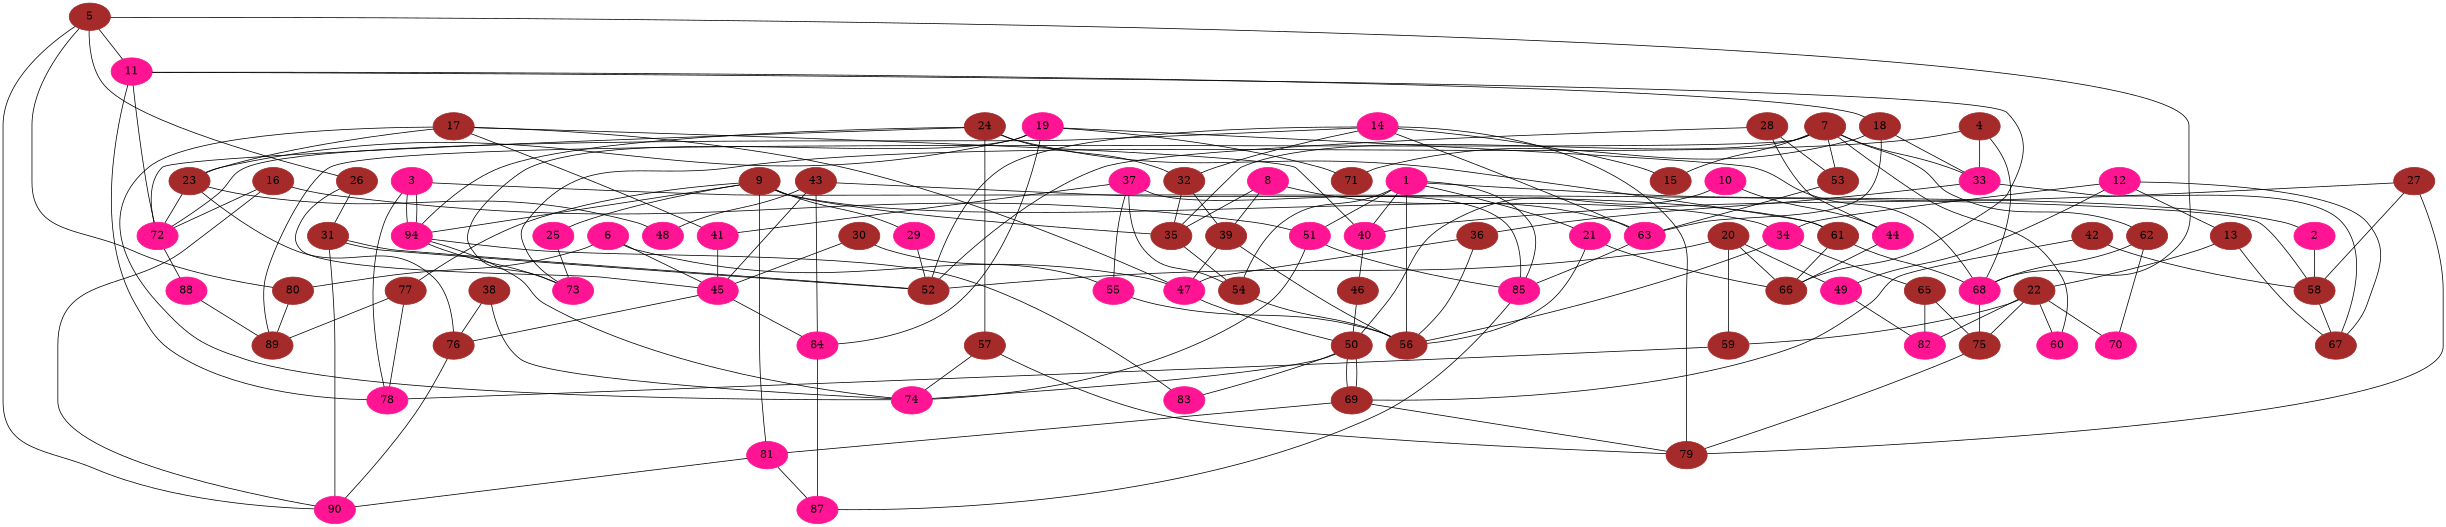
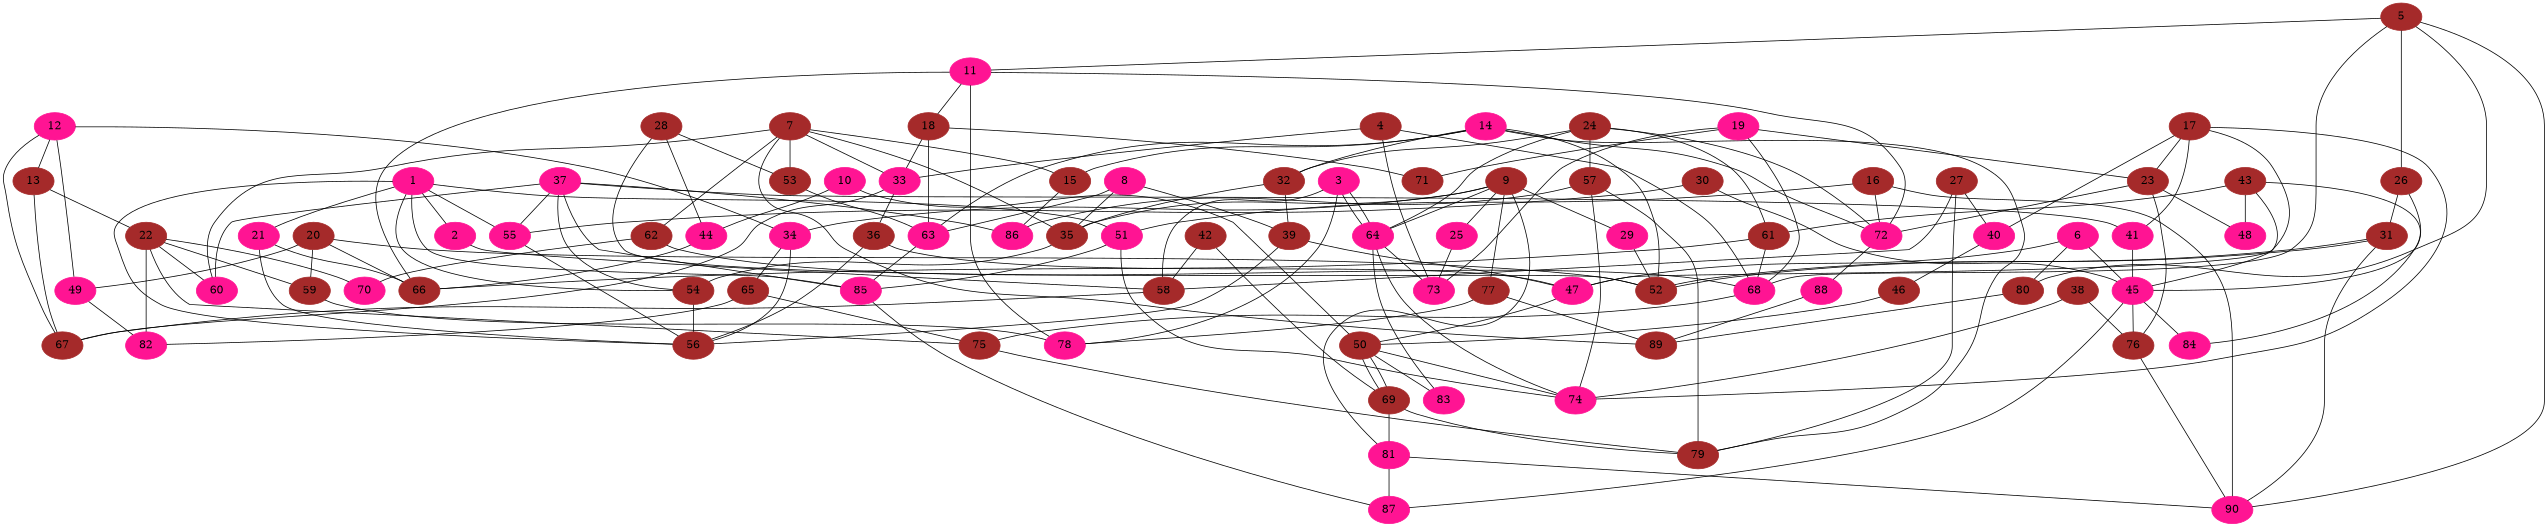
  graph {
    node [color=brown style=filled]
    1 [color=deeppink]
    2 [color=deeppink]
    21 [color=deeppink]
    40 [color=deeppink]
    51 [color=deeppink]
    54
    56
    85 [color=deeppink]
    58
    66
    46
    74 [color=deeppink]
    87 [color=deeppink]
    67
    73 [color=deeppink]
    3 [color=deeppink]
-   64 [color=deeppink label=94]
+   64 [color=deeppink]
    78 [color=deeppink]
    83 [color=deeppink]
    4
    33 [color=deeppink]
    68 [color=deeppink]
    36
    75
    5
    11 [color=deeppink]
    26
    80
    90 [color=deeppink]
    18
    72 [color=deeppink]
    45 [color=deeppink]
    31
    89
    6 [color=deeppink]
    47 [color=deeppink]
    84 [color=deeppink]
    76
    50
    7
    15
    35
    53
    60 [color=deeppink]
    62
+   86 [color=deeppink]
    63 [color=deeppink]
    70 [color=deeppink]
    8 [color=deeppink]
    39
    9
    25 [color=deeppink]
    29 [color=deeppink]
    34 [color=deeppink]
    77
    81 [color=deeppink]
    52
    65
    10 [color=deeppink]
    44 [color=deeppink]
    69
    71
    88 [color=deeppink]
    12 [color=deeppink]
    13
    49 [color=deeppink]
    22
    82 [color=deeppink]
    59
    14 [color=deeppink]
    32
    79
    16
    17
    23
    41 [color=deeppink]
    48 [color=deeppink]
    19 [color=deeppink]
    20
    24
    57
    61
    27
    28
    30
    55 [color=deeppink]
    37 [color=deeppink]
    38
    42
    43
    1 -- 2
    1 -- 21
-   1 -- 40
+   1 -- 55
    1 -- 51
    1 -- 54
    1 -- 56
    1 -- 85
    2 -- 58
    21 -- 56
    21 -- 66
    40 -- 46
    51 -- 85
    51 -- 74
    54 -- 56
    85 -- 87
    58 -- 67
    46 -- 50
    3 -- 58
    3 -- 64
    3 -- 64
    3 -- 78
    64 -- 74
    64 -- 73
    64 -- 83
    4 -- 73
    4 -- 33
    4 -- 68
    33 -- 67
    33 -- 36
    68 -- 75
    36 -- 56
    36 -- 47
    75 -- 79
    5 -- 68
    5 -- 11
    5 -- 26
    5 -- 80
    5 -- 90
    11 -- 66
    11 -- 78
    11 -- 18
    11 -- 72
    26 -- 45
    26 -- 31
    80 -- 89
    18 -- 33
    18 -- 63
    18 -- 71
    72 -- 88
-   84 -- 87
+   45 -- 87
    45 -- 84
    45 -- 76
    31 -- 90
    31 -- 52
    31 -- 52
    6 -- 80
    6 -- 45
    6 -- 47
    47 -- 50
    76 -- 90
    50 -- 74
    50 -- 83
    50 -- 69
    50 -- 69
    7 -- 33
    7 -- 89
    7 -- 15
    7 -- 35
    7 -- 53
    7 -- 60
    7 -- 62
+   15 -- 86
    35 -- 54
    53 -- 63
    62 -- 68
    62 -- 70
    63 -- 85
    8 -- 35
    8 -- 63
    8 -- 39
    39 -- 56
    39 -- 47
    9 -- 64
    9 -- 35
    9 -- 25
    9 -- 29
    9 -- 34
    9 -- 77
    9 -- 81
    25 -- 73
    29 -- 52
    34 -- 56
    34 -- 65
    77 -- 78
    77 -- 89
    81 -- 87
    81 -- 90
    65 -- 75
    65 -- 82
    10 -- 50
    10 -- 44
    44 -- 66
    69 -- 81
    69 -- 79
    88 -- 89
    12 -- 67
    12 -- 34
    12 -- 13
    12 -- 49
    13 -- 67
    13 -- 22
    49 -- 82
    22 -- 75
    22 -- 60
    22 -- 70
    22 -- 82
    22 -- 59
    59 -- 78
    14 -- 72
    14 -- 15
    14 -- 63
    14 -- 52
    14 -- 32
    14 -- 79
    32 -- 35
    32 -- 39
    16 -- 51
    16 -- 90
    16 -- 72
    17 -- 40
    17 -- 74
    17 -- 47
    17 -- 23
    17 -- 41
    23 -- 72
    23 -- 76
    23 -- 48
    41 -- 45
    19 -- 73
    19 -- 68
-   19 -- 84
    19 -- 71
    19 -- 23
    20 -- 66
    20 -- 52
    20 -- 49
    20 -- 59
    24 -- 64
    24 -- 72
    24 -- 32
    24 -- 57
    24 -- 61
    57 -- 74
+   57 -- 86
    57 -- 79
    61 -- 66
    61 -- 68
    27 -- 40
    27 -- 58
    27 -- 79
    28 -- 53
    28 -- 52
    28 -- 44
    30 -- 45
    30 -- 55
    55 -- 56
    37 -- 54
    37 -- 85
+   37 -- 60
+   37 -- 86
    37 -- 41
    37 -- 55
    38 -- 74
    38 -- 76
    42 -- 58
    42 -- 69
    43 -- 45
    43 -- 84
    43 -- 48
    43 -- 61
  }
